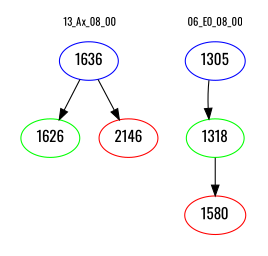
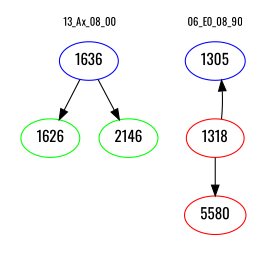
  digraph {
    fontname=Oswald
    node [color=blue fontname=Oswald]
    edge [color=black fontname=Oswald]
    n1 [label=1636]
    n2 [color=green label=1626]
-   n3 [color=red label=2146]
+   n3 [color=green label=2146]
    n4 [label=1305]
-   n5 [color=green label=1318]
-   n6 [color=red label=1580]
+   n5 [color=red label=1318]
+   n6 [color=red label=5580]
    subgraph cluster_1 {
      color=white
      fontsize=10
      label="13_Ax_08_00"
      n1
      n2
      n3
    }
    subgraph cluster_2 {
      color=white
      fontsize=10
-     label="06_E0_08_00"
+     label="06_E0_08_90"
      n4
      n5
      n6
    }
    n1 -> n2
    n1 -> n3
-   n4 -> n5
+   n5 -> n4
    n5 -> n6
  }
